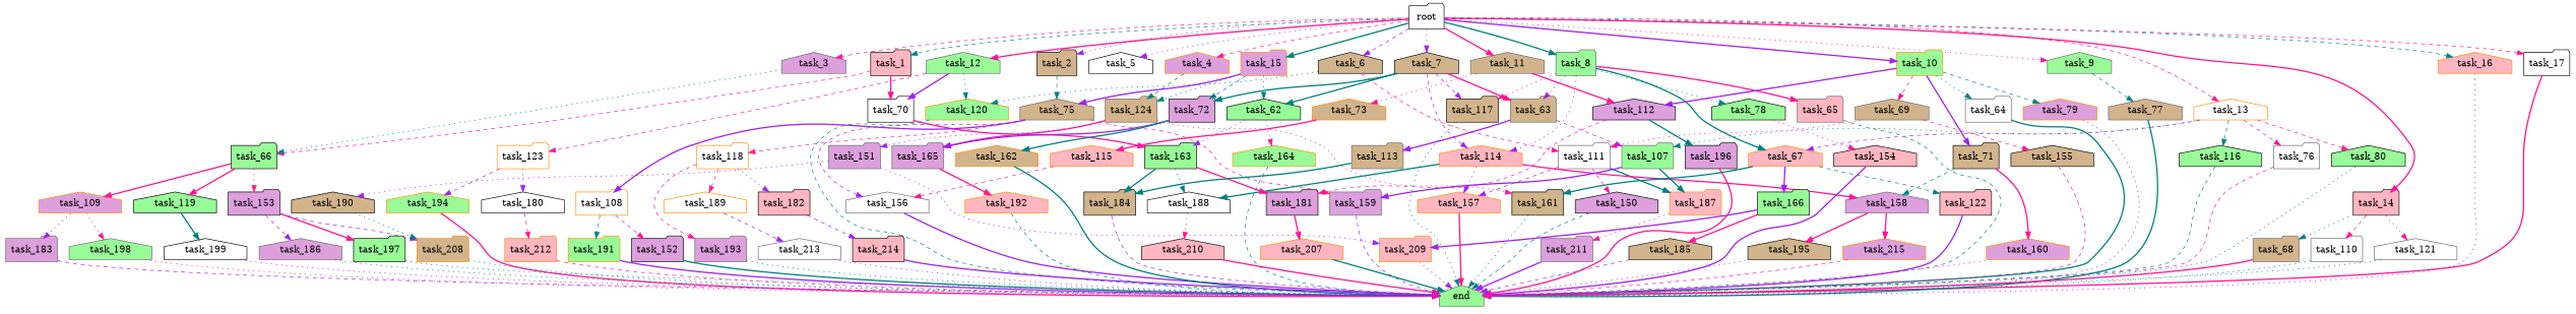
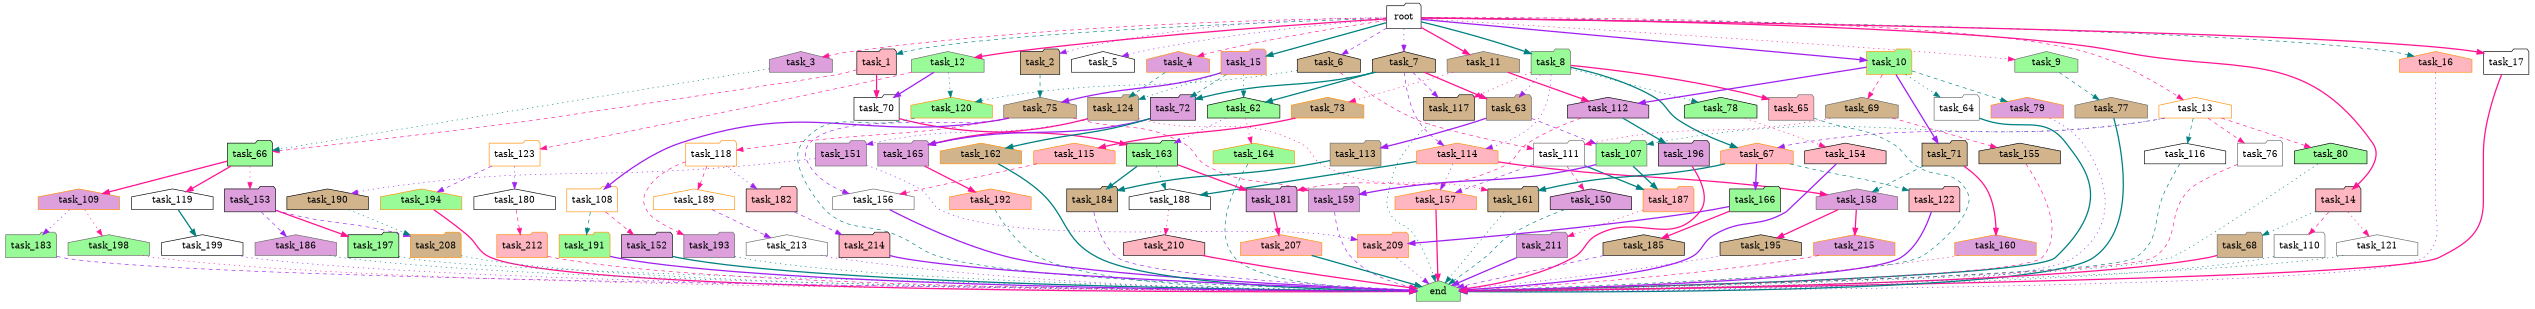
  digraph {
    node [color=black fillcolor=tan shape=house style=filled]
    edge [color=deeppink style=bold]
    root [fillcolor=white shape=folder]
    task_1 [fillcolor=lightpink shape=folder]
    task_2 [shape=folder]
    task_3 [color=gray40 fillcolor=plum]
    task_4 [color=darkorange fillcolor=plum]
    task_5 [fillcolor=white]
    task_6
    task_7
    task_8 [color=gray40 fillcolor=palegreen shape=folder]
    task_9 [color=gray40 fillcolor=palegreen]
    task_10 [color=darkorange fillcolor=palegreen shape=folder]
    task_11 [color=gray40]
    task_12 [color=gray40 fillcolor=palegreen]
    task_13 [color=darkorange fillcolor=white]
    task_14 [fillcolor=lightpink shape=folder]
    task_15 [color=darkorange fillcolor=plum shape=folder]
    task_16 [color=darkorange fillcolor=lightpink]
    task_17 [fillcolor=white shape=folder]
    task_66 [fillcolor=palegreen shape=folder]
    task_70 [fillcolor=white shape=folder]
    task_75 [color=gray40]
    task_124 [color=gray40 shape=folder]
    task_111 [color=gray40 fillcolor=white shape=folder]
    task_120 [color=darkorange fillcolor=palegreen]
    task_62 [fillcolor=palegreen]
    task_63 [color=gray40 shape=folder]
    task_72 [fillcolor=plum shape=folder]
    task_114 [color=darkorange fillcolor=lightpink]
    task_117 [shape=folder]
    task_65 [color=gray40 fillcolor=lightpink shape=folder]
    task_67 [color=darkorange fillcolor=lightpink]
    task_78 [fillcolor=palegreen]
    task_77 [color=gray40]
    task_64 [color=gray40 fillcolor=white shape=folder]
    task_69 [color=gray40]
    task_71 [shape=folder]
    task_79 [color=darkorange fillcolor=plum]
    task_112 [fillcolor=plum]
    task_73 [color=darkorange]
    task_123 [color=darkorange fillcolor=white shape=folder]
    task_76 [color=gray40 fillcolor=white shape=folder]
    task_80 [fillcolor=palegreen]
    task_107 [color=gray40 fillcolor=palegreen shape=folder]
-   task_116 [fillcolor=palegreen]
+   task_116 [fillcolor=white]
    task_68 [color=gray40 shape=folder]
    task_110 [color=gray40 fillcolor=white shape=folder]
    task_121 [color=gray40 fillcolor=white]
    end [color=gray40 fillcolor=palegreen]
    task_109 [color=darkorange fillcolor=plum]
-   task_119 [fillcolor=palegreen]
+   task_119 [fillcolor=white]
    task_153 [fillcolor=plum shape=folder]
    task_163 [fillcolor=palegreen shape=folder]
    task_108 [color=darkorange fillcolor=white shape=folder]
    task_118 [color=darkorange fillcolor=white shape=folder]
    task_156 [color=gray40 fillcolor=white]
    task_159 [color=gray40 fillcolor=plum shape=folder]
    task_161 [shape=folder]
    task_165 [color=gray40 fillcolor=plum shape=folder]
    task_151 [color=gray40 fillcolor=plum shape=folder]
    task_187 [color=darkorange fillcolor=lightpink shape=folder]
    task_150 [fillcolor=plum]
    task_157 [color=darkorange fillcolor=lightpink]
    task_164 [color=darkorange fillcolor=palegreen]
    task_113 [color=gray40 shape=folder]
    task_162 [color=darkorange]
    task_158 [color=gray40 fillcolor=plum]
    task_188 [fillcolor=white]
    task_122 [fillcolor=lightpink shape=folder]
    task_166 [fillcolor=palegreen shape=folder]
    task_154 [fillcolor=lightpink]
    task_155
    task_160 [color=darkorange fillcolor=plum]
    task_181 [fillcolor=plum shape=folder]
    task_196 [fillcolor=plum shape=folder]
    task_115 [color=darkorange fillcolor=lightpink]
    task_180 [fillcolor=white]
    task_194 [color=darkorange fillcolor=palegreen]
    task_184 [shape=folder]
-   task_183 [color=gray40 fillcolor=plum shape=folder]
+   task_183 [color=gray40 fillcolor=palegreen shape=folder]
    task_198 [color=gray40 fillcolor=palegreen]
    task_199 [fillcolor=white]
    task_186 [color=gray40 fillcolor=plum]
    task_197 [fillcolor=palegreen shape=folder]
    task_208 [color=darkorange shape=folder]
    task_209 [color=darkorange fillcolor=lightpink shape=folder]
    task_185
    task_195
    task_215 [color=darkorange fillcolor=plum]
    task_192 [color=darkorange fillcolor=lightpink]
    task_152 [fillcolor=plum shape=folder]
    task_191 [color=darkorange fillcolor=palegreen shape=folder]
    task_182 [fillcolor=lightpink shape=folder]
    task_189 [color=darkorange fillcolor=white]
    task_193 [color=gray40 fillcolor=plum shape=folder]
    task_211 [color=gray40 fillcolor=plum shape=folder]
    task_207 [color=darkorange fillcolor=lightpink]
    task_210 [fillcolor=lightpink]
    task_214 [fillcolor=lightpink shape=folder]
    task_213 [color=gray40 fillcolor=white]
    task_212 [color=darkorange fillcolor=lightpink shape=folder]
    task_190
    root -> task_1 [color=teal style=dashed]
    root -> task_2 [color=purple style=dotted]
    root -> task_3 [style=dashed]
    root -> task_4 [style=dashed]
    root -> task_5 [color=purple style=dotted]
    root -> task_6 [color=purple style=dashed]
    root -> task_7 [color=purple style=dotted]
    root -> task_8 [color=teal]
    root -> task_9 [style=dotted]
    root -> task_10 [color=purple]
    root -> task_11
    root -> task_12
    root -> task_13 [style=dashed]
    root -> task_14
    root -> task_15 [color=teal]
    root -> task_16 [color=teal style=dashed]
-   root -> task_17 [style=dashed]
+   root -> task_17
    task_1 -> task_66 [style=dashed]
    task_1 -> task_70
    task_2 -> task_75 [color=teal style=dashed]
    task_3 -> task_66 [color=teal style=dotted]
    task_4 -> task_124 [color=teal style=dashed]
    task_6 -> task_111 [style=dashed]
    task_6 -> task_120 [color=teal style=dotted]
    task_7 -> task_62 [color=teal]
    task_7 -> task_63
    task_7 -> task_72 [color=teal]
    task_7 -> task_114 [color=purple style=dashed]
    task_7 -> task_117 [color=purple style=dashed]
    task_8 -> task_63 [color=purple style=dotted]
    task_8 -> task_114 [color=purple style=dotted]
    task_8 -> task_117 [style=dotted]
    task_8 -> task_65
    task_8 -> task_67 [color=teal]
    task_8 -> task_78 [color=teal style=dotted]
    task_9 -> task_77 [color=teal style=dashed]
    task_10 -> task_64 [color=teal style=dotted]
    task_10 -> task_69 [style=dashed]
    task_10 -> task_71 [color=purple]
    task_10 -> task_79 [color=teal style=dashed]
    task_10 -> task_112 [color=purple]
    task_11 -> task_112
    task_11 -> task_73 [style=dotted]
    task_12 -> task_70 [color=purple]
    task_12 -> task_120 [color=teal style=dotted]
    task_12 -> task_123 [style=dashed]
    task_13 -> task_67 [color=purple style=dashed]
    task_13 -> task_76 [style=dashed]
    task_13 -> task_80 [style=dashed]
    task_13 -> task_107 [color=teal style=dotted]
    task_13 -> task_116 [color=teal style=dashed]
    task_14 -> task_68 [color=teal style=dotted]
    task_14 -> task_110 [style=dashed]
    task_14 -> task_121 [style=dotted]
    task_15 -> task_75 [color=purple]
    task_15 -> task_124 [color=teal style=dotted]
    task_15 -> task_62 [color=teal style=dotted]
    task_15 -> task_72 [color=teal style=dashed]
    task_16 -> end [color=purple style=dotted]
    task_17 -> end
    task_66 -> task_109
    task_66 -> task_119
    task_66 -> task_153 [style=dotted]
    task_70 -> task_163
    task_75 -> task_108 [color=purple]
    task_75 -> task_118 [style=dashed]
    task_75 -> task_156 [color=purple style=dashed]
    task_75 -> task_159 [style=dashed]
    task_124 -> task_161 [style=dotted]
    task_124 -> task_165
    task_124 -> task_151 [color=purple style=dotted]
    task_111 -> task_187 [color=teal]
    task_111 -> task_150 [style=dashed]
    task_111 -> task_157 [color=purple style=dashed]
    task_120 -> end [color=teal style=dashed]
    task_62 -> task_163 [color=purple style=dotted]
    task_62 -> task_164 [style=dotted]
    task_63 -> task_107 [color=purple style=dashed]
    task_63 -> task_113 [color=purple]
    task_72 -> task_165 [color=purple]
    task_72 -> task_162 [color=teal]
    task_114 -> task_157 [color=purple style=dotted]
    task_114 -> task_158
    task_114 -> task_188 [color=teal]
    task_117 -> end [color=teal style=dotted]
    task_65 -> end [color=teal style=dashed]
    task_67 -> task_161 [color=teal]
    task_67 -> task_122 [color=teal style=dashed]
    task_67 -> task_166 [color=purple]
    task_78 -> task_154 [style=dotted]
    task_77 -> end [color=teal]
    task_64 -> end [color=teal]
    task_69 -> task_111 [style=dotted]
    task_69 -> task_155 [style=dashed]
    task_71 -> task_158 [color=teal style=dashed]
    task_71 -> task_160
    task_79 -> end [color=purple style=dotted]
    task_112 -> task_181 [style=dashed]
    task_112 -> task_196 [color=teal]
    task_73 -> task_115
    task_123 -> task_180 [color=purple style=dotted]
    task_123 -> task_194 [color=purple style=dashed]
    task_76 -> end [style=dashed]
    task_80 -> end [color=teal style=dotted]
    task_107 -> task_159 [color=purple]
    task_107 -> task_187 [color=teal]
    task_116 -> end [color=teal style=dashed]
    task_68 -> end
    task_110 -> end [color=teal style=dotted]
    task_121 -> end [color=teal style=dotted]
    task_109 -> task_183 [color=purple style=dotted]
    task_109 -> task_198 [style=dotted]
    task_119 -> task_199 [color=teal]
    task_153 -> task_186 [color=purple style=dashed]
    task_153 -> task_197
    task_153 -> task_208 [color=purple style=dashed]
    task_163 -> task_188 [color=teal style=dotted]
    task_163 -> task_181
    task_163 -> task_184 [color=teal]
    task_108 -> task_152 [style=dashed]
    task_108 -> task_191 [color=teal style=dashed]
    task_118 -> task_182 [color=purple style=dotted]
    task_118 -> task_189 [style=dashed]
    task_118 -> task_193 [style=dashed]
    task_156 -> end [color=purple]
    task_159 -> end [color=purple style=dashed]
    task_161 -> end [color=teal style=dotted]
    task_165 -> task_192
    task_151 -> task_209 [color=purple style=dotted]
    task_151 -> task_190 [color=purple style=dotted]
    task_187 -> task_211 [style=dotted]
    task_150 -> end [color=teal style=dashed]
    task_157 -> end
    task_164 -> end [color=teal style=dashed]
    task_113 -> task_184 [color=teal]
    task_162 -> end [color=teal]
    task_158 -> task_195
    task_158 -> task_215
    task_188 -> task_210 [style=dotted]
    task_122 -> end [color=purple]
    task_166 -> task_209 [color=purple]
    task_166 -> task_185
    task_154 -> end [color=purple]
    task_155 -> end [style=dashed]
    task_160 -> end [style=dotted]
    task_181 -> task_207
    task_196 -> end
    task_115 -> task_156 [style=dashed]
    task_180 -> task_212 [style=dashed]
    task_194 -> end
    task_184 -> end [color=purple style=dashed]
    task_183 -> end [color=purple style=dashed]
    task_198 -> end [style=dotted]
    task_199 -> end [color=purple style=dotted]
    task_186 -> end [color=teal style=dotted]
    task_197 -> end [color=teal style=dotted]
    task_208 -> end [color=teal style=dotted]
    task_209 -> end [color=purple style=dotted]
    task_185 -> end [color=purple style=dashed]
    task_195 -> end [color=purple style=dotted]
    task_215 -> end [style=dashed]
    task_192 -> end [color=teal style=dashed]
    task_152 -> end [color=teal]
    task_191 -> end [color=purple]
    task_182 -> task_214 [color=purple style=dashed]
    task_189 -> task_213 [color=purple style=dashed]
    task_193 -> end [color=teal style=dotted]
    task_211 -> end [color=purple]
    task_207 -> end [color=teal]
    task_210 -> end
    task_214 -> end [color=purple]
    task_213 -> end [color=purple style=dotted]
    task_212 -> end [style=dashed]
    task_190 -> task_208 [color=teal style=dotted]
  }
